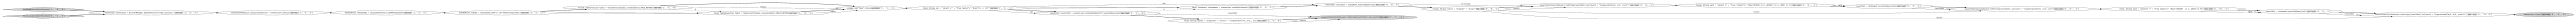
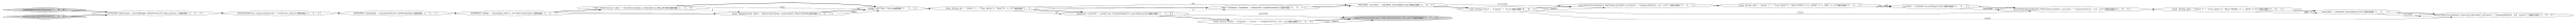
  digraph {
    fontname="JetBrains Mono"
    rankdir=LR
    node [fillcolor=white fontname="JetBrains Mono" shape=ellipse style=filled]
    edge [fontname="JetBrains Mono" style=bold]
    n1 [label="final TableFunction table = TableFunctionImpl.create(Smalls.MAZE_METHOD)@@@7@@@['1', '1', '0']"]
    n2 [label="schema.add(\"Maze\",table)@@@8@@@['1', '1', '1']"]
    n3 [label="final TableFunction table = TableFunctionImpl.create(Smalls.MAZE2_METHOD)@@@7@@@['0', '0', '1']"]
    n4 [label="final String sql = \"select *\" + \"from table(\"s\".\"Maze\"(5, 3, 1))\"@@@9@@@['1', '1', '1']"]
    n5 [label="assertThat(CalciteAssert.toString(resultSet),is(result + \"S=generate2(w=5, h=3, s=1)\"))@@@16@@@['0', '0', '1']"]
    n6 [label="final String sql3 = \"select *\" + \"from table(\"s\".\"Maze\"(HEIGHT => 3, WIDTH => 5))\"@@@17@@@['0', '0', '1']"]
    n7 [label="resultSet = statement.executeQuery(sql3)@@@18@@@['0', '0', '1']"]
    n8 [label="Connection connection = DriverManager.getConnection(\"jdbc:calcite:\")@@@3@@@['1', '1', '1']"]
    n9 [label="CalciteConnection calciteConnection = connection.unwrap()@@@4@@@['1', '1', '1']"]
    n10 [label="SchemaPlus rootSchema = calciteConnection.getRootSchema()@@@5@@@['1', '1', '1']"]
    n11 [label="resultSet = statement.executeQuery(sql2)@@@15@@@['0', '0', '1']"]
    n12 [label="assertThat(CalciteAssert.toString(resultSet),is(result + \"S=generate2(w=5, h=3, s=null)\"))@@@19@@@['0', '0', '1']"]
-   n13 [fillcolor=lightgray label="connection.close()@@@20@@@['0', '0', '1']"]
    n14 [label="final Statement statement = connection.createStatement()@@@10@@@['0', '0', '1']"]
    n15 [label="ResultSet resultSet = statement.executeQuery(sql)@@@11@@@['0', '0', '1']"]
    n16 [label="assertThat(CalciteAssert.toString(resultSet),is(result + \"S=generate2(w=5, h=3, s=1)\"))@@@13@@@['0', '0', '1']"]
    n17 [label="final String result = \"S=abcde\" + \"S=xyz\"@@@12@@@['0', '0', '1']"]
    n18 [label="ResultSet resultSet = connection.createStatement().executeQuery(sql)@@@10@@@['1', '1', '0']"]
    n19 [fillcolor=lightgray label="testScannableTableFunction['1', '0', '0']" shape=diamond]
    n20 [label="final String result = \"S=abcde\" + \"S=xyz\" + \"S=generate(w=5, h=3, s=1)\"@@@11@@@['1', '1', '0']"]
    n21 [fillcolor=lightgray label="assertThat(CalciteAssert.toString(resultSet),is(result))@@@12@@@['1', '1', '0']"]
    n22 [label="SchemaPlus schema = rootSchema.add(\"s\",new AbstractSchema())@@@6@@@['1', '1', '1']"]
    n23 [label="final String sql2 = \"select *\" + \"from table(\"s\".\"Maze\"(WIDTH => 5, HEIGHT => 3, SEED => 1))\"@@@14@@@['0', '0', '1']"]
    n24 [fillcolor=lightgray label="testScannableTableFunction['0', '1', '0']" shape=diamond]
    n1 -> n2
    n1 -> n2 [label=table style=solid]
    n1 -> n3 [label=0 style=dashed]
    n2 -> n4
    n3 -> n2
    n3 -> n2 [label=table style=solid]
    n4 -> n14
    n4 -> n15 [label=sql style=solid]
    n4 -> n18
    n4 -> n18 [label=sql style=solid]
    n5 -> n6
    n6 -> n7
    n6 -> n7 [label=sql3 style=solid]
    n7 -> n12
    n7 -> n12 [label=resultSet style=solid]
    n8 -> n9
    n9 -> n10
    n10 -> n22
    n11 -> n5
    n11 -> n5 [label=resultSet style=solid]
-   n12 -> n13
    n14 -> n15
    n15 -> n16 [label=resultSet style=solid]
    n15 -> n17
    n16 -> n23
    n17 -> n5 [label=result style=solid]
    n17 -> n12 [label=result style=solid]
    n17 -> n16
    n17 -> n16 [label=result style=solid]
    n18 -> n14 [label=0 style=dashed]
    n18 -> n20
    n18 -> n21 [label=resultSet style=solid]
    n19 -> n8
    n20 -> n21
    n20 -> n21 [label=result style=solid]
    n22 -> n1
    n22 -> n3
    n23 -> n11 [label=sql2 style=solid]
    n23 -> n11
    n24 -> n8
  }
